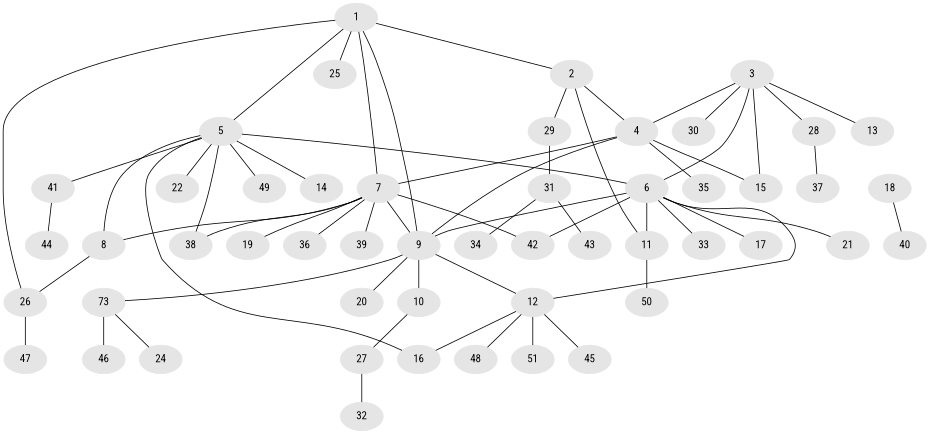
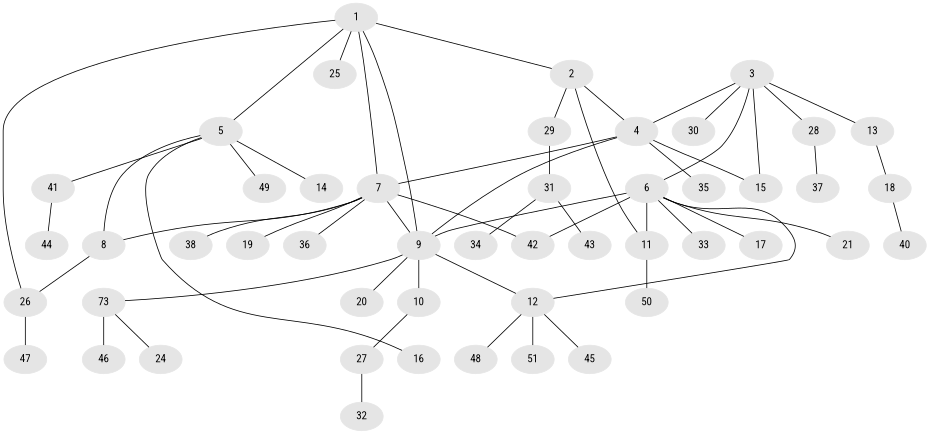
  graph {
    fontname="Roboto Condensed"
    node [color=gray90 fontname="Roboto Condensed" style=filled]
    edge [fontname="Roboto Condensed"]
    1
    2
    5
    7
    9
    25
    26
    4
    11
    29
    6
    8
    14
    16
-   22
    38
    41
    49
    42
    19
    36
-   39
    12
    10
    20
    n26 [label=73]
    47
    15
    35
    50
    31
    3
    13
    28
    30
    17
    21
    33
    18
    37
    44
    45
    48
    51
    27
    24
    46
    32
    40
    34
    43
    1 -- 2
    1 -- 5
    1 -- 7
    1 -- 9
    1 -- 25
    1 -- 26
    2 -- 4
    2 -- 11
    2 -- 29
-   5 -- 6
    5 -- 8
    5 -- 14
    5 -- 16
-   5 -- 22
-   5 -- 38
    5 -- 41
    5 -- 49
    7 -- 9
    7 -- 8
    7 -- 38
    7 -- 42
    7 -- 19
    7 -- 36
-   7 -- 39
    9 -- 12
    9 -- 10
    9 -- 20
    9 -- n26
    26 -- 47
    4 -- 7
    4 -- 9
    4 -- 15
    4 -- 35
    11 -- 50
    29 -- 31
    6 -- 9
    6 -- 11
    6 -- 42
    6 -- 12
    6 -- 17
    6 -- 21
    6 -- 33
    8 -- 26
    41 -- 44
-   12 -- 16
    12 -- 45
    12 -- 48
    12 -- 51
    10 -- 27
    n26 -- 24
    n26 -- 46
    31 -- 34
    31 -- 43
    3 -- 4
    3 -- 6
    3 -- 15
    3 -- 13
    3 -- 28
    3 -- 30
+   13 -- 18
    28 -- 37
    18 -- 40
    27 -- 32
  }
